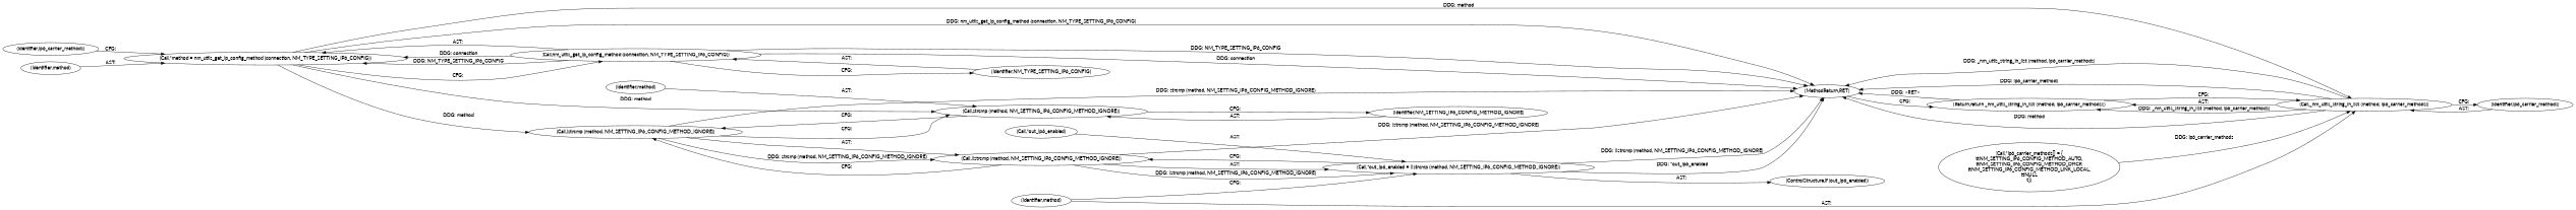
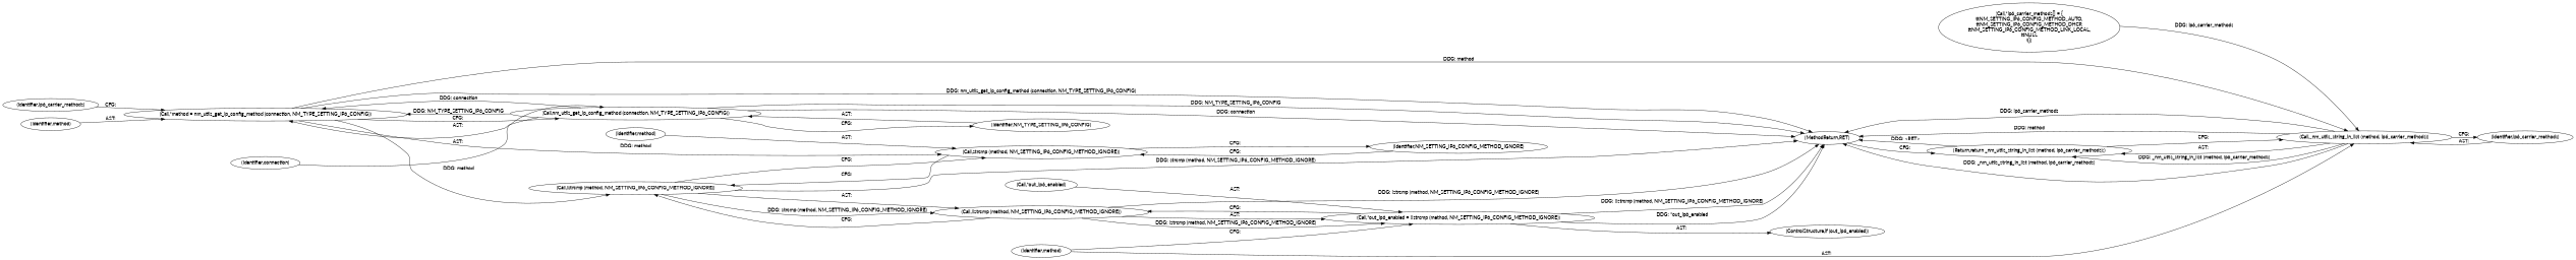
  digraph {
    fontname=Lato
    rankdir=LR
    node [fontname=Lato]
    edge [fontname=Lato]
    n1 [label="(Call,*method = nm_utils_get_ip_config_method (connection, NM_TYPE_SETTING_IP6_CONFIG))"]
    n2 [label="(Call,nm_utils_get_ip_config_method (connection, NM_TYPE_SETTING_IP6_CONFIG))"]
    n3 [label="(Call,!strcmp (method, NM_SETTING_IP6_CONFIG_METHOD_IGNORE))"]
    n4 [label="(Call,strcmp (method, NM_SETTING_IP6_CONFIG_METHOD_IGNORE))"]
    n5 [label="(Call,_nm_utils_string_in_list (method, ip6_carrier_methods))"]
    n6 [label="(MethodReturn,RET)"]
    n7 [label="(Identifier,NM_TYPE_SETTING_IP6_CONFIG)"]
    n8 [label="(Call,!!strcmp (method, NM_SETTING_IP6_CONFIG_METHOD_IGNORE))"]
    n9 [label="(Identifier,NM_SETTING_IP6_CONFIG_METHOD_IGNORE)"]
    n10 [label="(Return,return _nm_utils_string_in_list (method, ip6_carrier_methods);)"]
    n11 [label="(Identifier,ip6_carrier_methods)"]
    n12 [label="(Call,*out_ip6_enabled = !!strcmp (method, NM_SETTING_IP6_CONFIG_METHOD_IGNORE))"]
    n13 [label="(ControlStructure,if (out_ip6_enabled))"]
+   n14 [label="(Identifier,connection)"]
    n15 [label="(Call,*out_ip6_enabled)"]
    n16 [label="(Identifier,method)"]
    n17 [label="(Identifier,ip6_carrier_methods)"]
    n18 [label="(Identifier,method)"]
    n19 [label="(Call,*ip6_carrier_methods[] = {\n\t\tNM_SETTING_IP6_CONFIG_METHOD_AUTO,\n\t\tNM_SETTING_IP6_CONFIG_METHOD_DHCP,\n\t\tNM_SETTING_IP6_CONFIG_METHOD_LINK_LOCAL,\n\t\tNULL\n\t})"]
    n20 [label="(Identifier,method)"]
    n1 -> n2 [label="CFG: "]
    n1 -> n3 [label="DDG: method"]
    n1 -> n4 [label="DDG: method"]
    n1 -> n5 [label="DDG: method"]
    n1 -> n6 [label="DDG: nm_utils_get_ip_config_method (connection, NM_TYPE_SETTING_IP6_CONFIG)"]
    n2 -> n1 [label="AST: "]
    n2 -> n1 [label="DDG: connection"]
    n2 -> n1 [label="DDG: NM_TYPE_SETTING_IP6_CONFIG"]
    n2 -> n6 [label="DDG: connection"]
    n2 -> n6 [label="DDG: NM_TYPE_SETTING_IP6_CONFIG"]
    n2 -> n7 [label="CFG: "]
    n3 -> n4 [label="CFG: "]
    n3 -> n6 [label="DDG: strcmp (method, NM_SETTING_IP6_CONFIG_METHOD_IGNORE)"]
    n3 -> n8 [label="AST: "]
    n3 -> n8 [label="DDG: strcmp (method, NM_SETTING_IP6_CONFIG_METHOD_IGNORE)"]
    n4 -> n3 [label="CFG: "]
    n4 -> n9 [label="CFG: "]
    n5 -> n6 [label="DDG: _nm_utils_string_in_list (method, ip6_carrier_methods)"]
    n5 -> n6 [label="DDG: ip6_carrier_methods"]
    n5 -> n6 [label="DDG: method"]
    n5 -> n10 [label="AST: "]
    n5 -> n10 [label="DDG: _nm_utils_string_in_list (method, ip6_carrier_methods)"]
    n5 -> n11 [label="CFG: "]
    n6 -> n10 [label="CFG: "]
    n7 -> n2 [label="AST: "]
    n8 -> n3 [label="CFG: "]
    n8 -> n6 [label="DDG: !strcmp (method, NM_SETTING_IP6_CONFIG_METHOD_IGNORE)"]
    n8 -> n12 [label="AST: "]
    n8 -> n12 [label="DDG: !strcmp (method, NM_SETTING_IP6_CONFIG_METHOD_IGNORE)"]
-   n9 -> n4 [label="AST: "]
+   n9 -> n4 [label="CFG: "]
    n10 -> n5 [label="CFG: "]
    n10 -> n6 [label="DDG: <RET>"]
    n11 -> n5 [label="AST: "]
    n12 -> n6 [label="DDG: *out_ip6_enabled"]
    n12 -> n6 [label="DDG: !!strcmp (method, NM_SETTING_IP6_CONFIG_METHOD_IGNORE)"]
    n12 -> n8 [label="CFG: "]
    n12 -> n13 [label="AST: "]
+   n14 -> n2 [label="AST: "]
    n15 -> n12 [label="AST: "]
    n16 -> n4 [label="AST: "]
    n17 -> n1 [label="CFG: "]
    n18 -> n1 [label="AST: "]
    n19 -> n5 [label="DDG: ip6_carrier_methods"]
    n20 -> n5 [label="AST: "]
    n20 -> n12 [label="CFG: "]
  }
